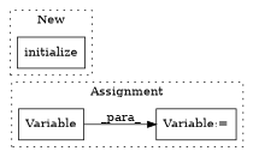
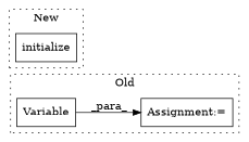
  digraph {
    rankdir=LR
    node [a=32 shape=box]
    n1 [l="9,1" label=Variable s="11597,11630"]
-   n2 [a=7 l=1 label="Variable:=" s=11596]
+   n2 [a=7 l=1 label="Assignment:=" s=11596]
    n3 [l="11,1" label=initialize s="10585,10599"]
    subgraph cluster_1 {
-     label=Assignment
+     label=Old
      style=dotted
      n1
      n2
    }
    subgraph cluster_2 {
      label=New
      style=dotted
      n3
    }
    n1 -> n2 [label=_para_]
  }
